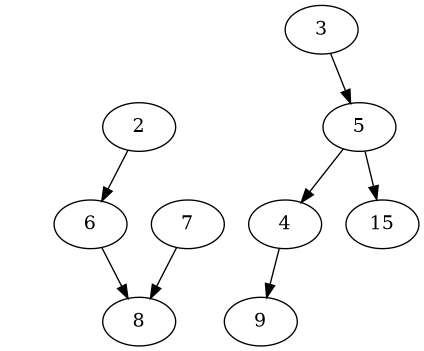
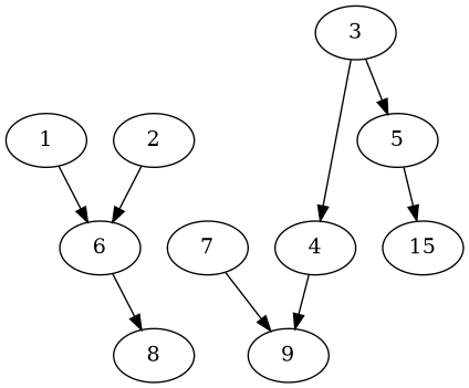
  digraph {
    node [alpha=0.07]
+   1 [expect_size=37227520]
    6 [alpha=0.14 expect_size=11202560]
    8 [alpha=0.13 expect_size=17844224]
    2 [alpha=0.06 expect_size=36546560]
    7 [alpha=0.08 expect_size=47955968]
    9 [expect_size=26948608]
    3 [alpha=0.00 expect_size=47533056]
    4 [alpha=0.06 expect_size=24607744]
    5 [alpha=0.04 expect_size=51489792]
    n10 [alpha=0.13 expect_size=5615616 label=15]
+   1 -> 6
    6 -> 8
    2 -> 6
-   7 -> 8
-   5 -> 4
+   7 -> 9
+   3 -> 4
    3 -> 5
    4 -> 9
    5 -> n10
  }
